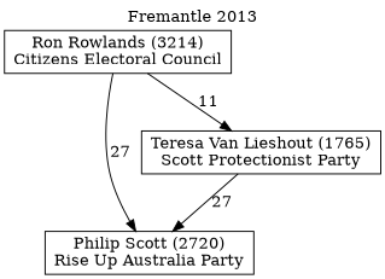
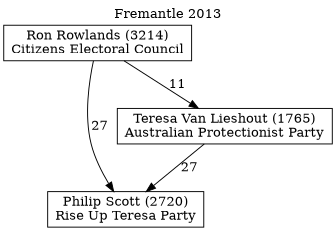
  digraph {
    label="Fremantle 2013"
    labelloc=t
    mclimit=2
    node [shape=box]
-   n1 [label="Philip Scott (2720)\nRise Up Australia Party"]
-   n2 [label="Teresa Van Lieshout (1765)\nScott Protectionist Party"]
+   n1 [label="Philip Scott (2720)\nRise Up Teresa Party"]
+   n2 [label="Teresa Van Lieshout (1765)\nAustralian Protectionist Party"]
    n3 [label="Ron Rowlands (3214)\nCitizens Electoral Council"]
    n2 -> n1 [label=27]
    n3 -> n1 [label=27]
    n3 -> n2 [label=11]
  }
